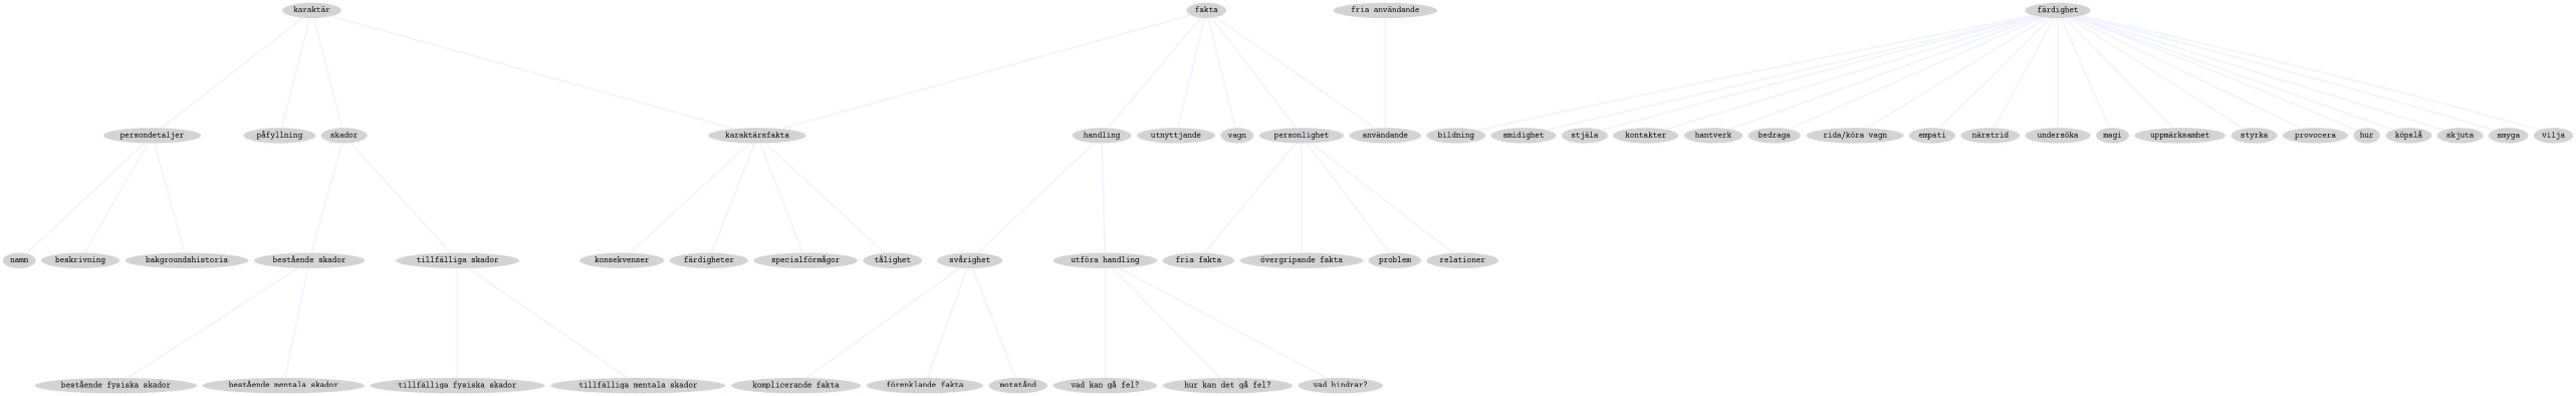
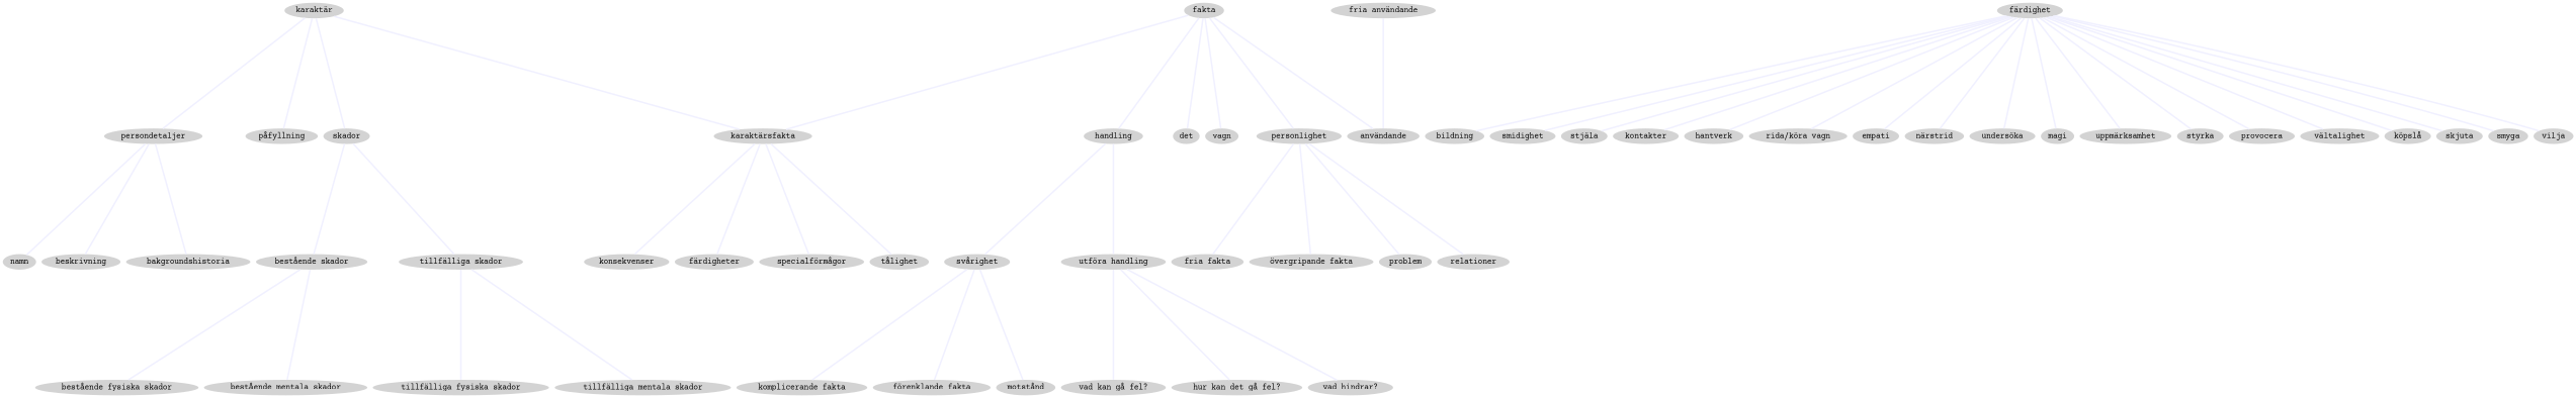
  graph {
    fontname="Courier Prime"
    ranksep=5
    node [fontname="Courier Prime" fontsize=25 penwidth=0 style=filled]
    edge [color="#f0f0ff" fontname="Courier Prime" penwidth=5]
    fakta
    "karaktärsfakta"
    personlighet
    handling
    "användande"
-   utnyttjande
+   utnyttjande [label=det]
    n7 [label=vagn]
    "färdigheter"
    "specialförmågor"
    "tålighet"
    konsekvenser
    "övergripande fakta"
    problem
    relationer
    "fria fakta"
    "utföra handling"
    "svårighet"
    "vad hindrar?"
    "vad kan gå fel?"
    "hur kan det gå fel?"
    "motstånd"
    "komplicerande fakta"
    "förenklande fakta"
    "karaktär"
    "påfyllning"
    skador
    persondetaljer
    "tillfälliga skador"
    "bestående skador"
    namn
    beskrivning
    bakgroundshistoria
    "tillfälliga fysiska skador"
    "tillfälliga mentala skador"
    "bestående fysiska skador"
    "bestående mentala skador"
    "färdighet"
    bildning
    smidighet
    "stjäla"
    kontakter
    hantverk
-   bedraga
    "rida/köra vagn"
    empati
    "närstrid"
    "undersöka"
    magi
    "uppmärksamhet"
    styrka
    provocera
-   "vältalighet" [label=hur]
+   "vältalighet"
    "köpslå"
    skjuta
    smyga
    vilja
    "fria användande"
    fakta -- "karaktärsfakta"
    fakta -- personlighet
    fakta -- handling
    fakta -- "användande"
    fakta -- utnyttjande
    fakta -- n7
    "karaktärsfakta" -- "färdigheter"
    "karaktärsfakta" -- "specialförmågor"
    "karaktärsfakta" -- "tålighet"
    "karaktärsfakta" -- konsekvenser
    personlighet -- "övergripande fakta"
    personlighet -- problem
    personlighet -- relationer
    personlighet -- "fria fakta"
    handling -- "utföra handling"
    handling -- "svårighet"
    "utföra handling" -- "vad hindrar?"
    "utföra handling" -- "vad kan gå fel?"
    "utföra handling" -- "hur kan det gå fel?"
    "svårighet" -- "motstånd"
    "svårighet" -- "komplicerande fakta"
    "svårighet" -- "förenklande fakta"
    "karaktär" -- "karaktärsfakta"
    "karaktär" -- "påfyllning"
    "karaktär" -- skador
    "karaktär" -- persondetaljer
    skador -- "tillfälliga skador"
    skador -- "bestående skador"
    persondetaljer -- namn
    persondetaljer -- beskrivning
    persondetaljer -- bakgroundshistoria
    "tillfälliga skador" -- "tillfälliga fysiska skador"
    "tillfälliga skador" -- "tillfälliga mentala skador"
    "bestående skador" -- "bestående fysiska skador"
    "bestående skador" -- "bestående mentala skador"
    "färdighet" -- bildning
    "färdighet" -- smidighet
    "färdighet" -- "stjäla"
    "färdighet" -- kontakter
    "färdighet" -- hantverk
-   "färdighet" -- bedraga
    "färdighet" -- "rida/köra vagn"
    "färdighet" -- empati
    "färdighet" -- "närstrid"
    "färdighet" -- "undersöka"
    "färdighet" -- magi
    "färdighet" -- "uppmärksamhet"
    "färdighet" -- styrka
    "färdighet" -- provocera
    "färdighet" -- "vältalighet"
    "färdighet" -- "köpslå"
    "färdighet" -- skjuta
    "färdighet" -- smyga
    "färdighet" -- vilja
    "fria användande" -- "användande"
  }
